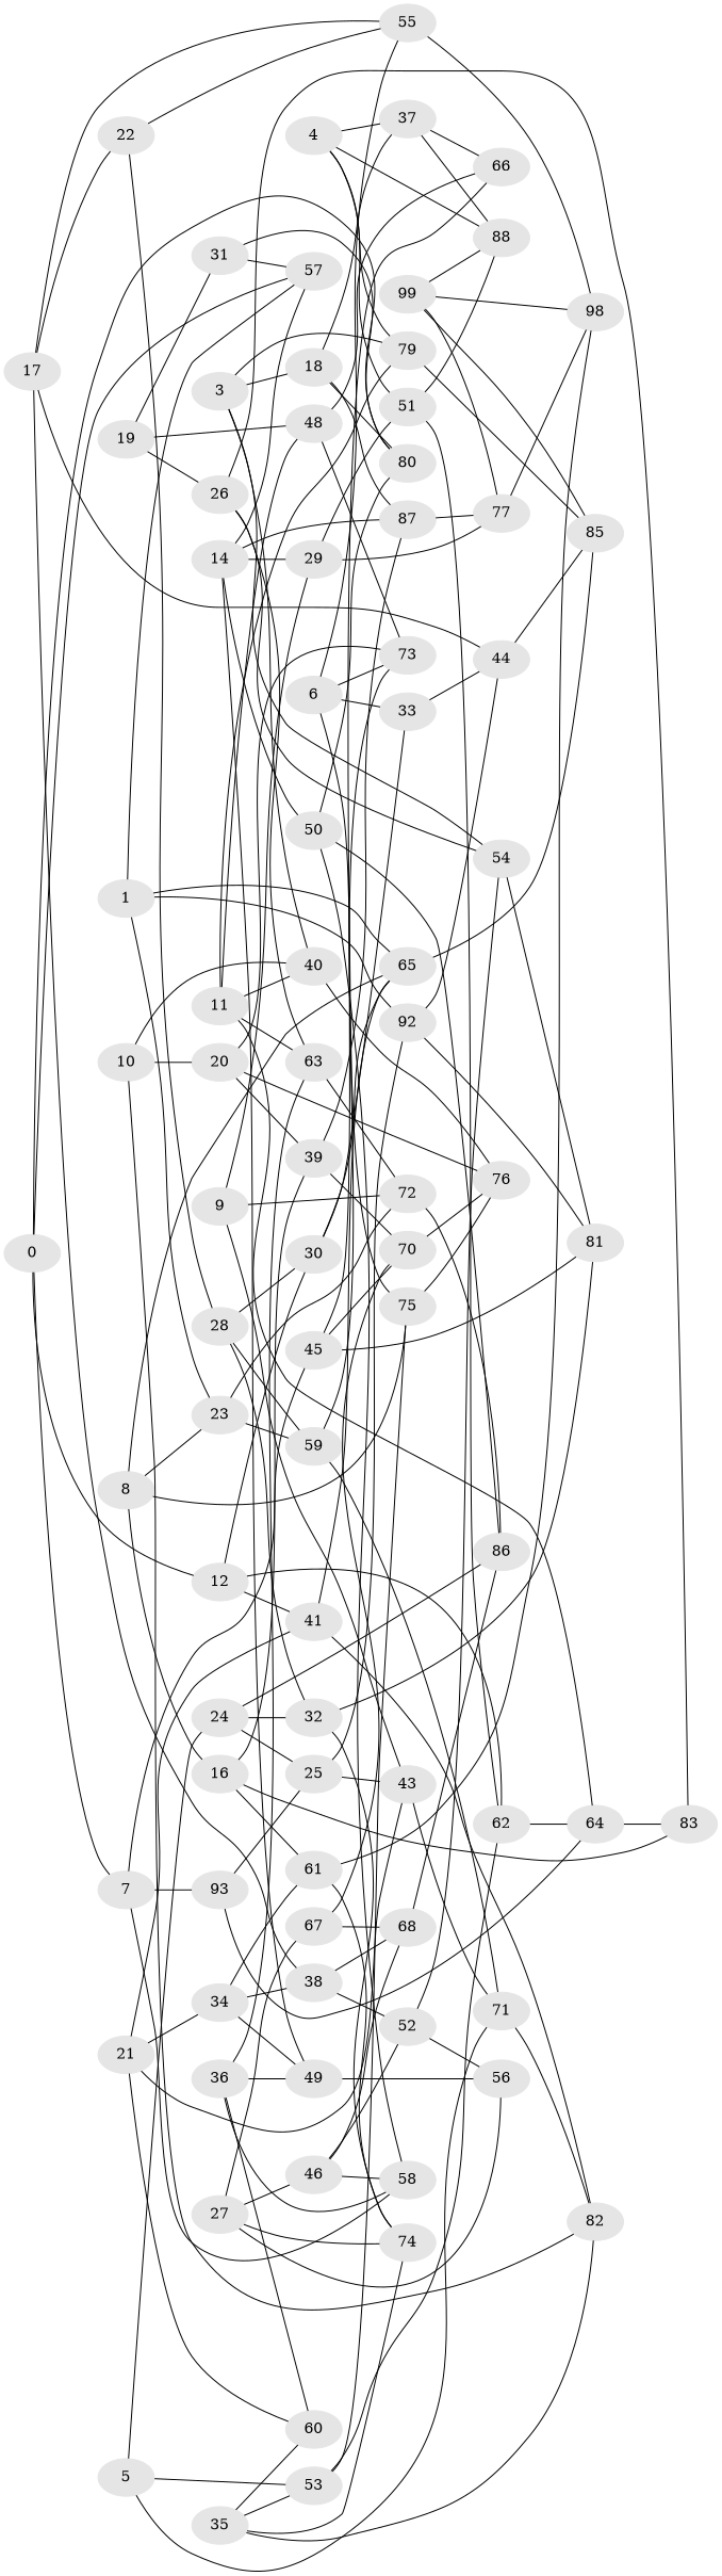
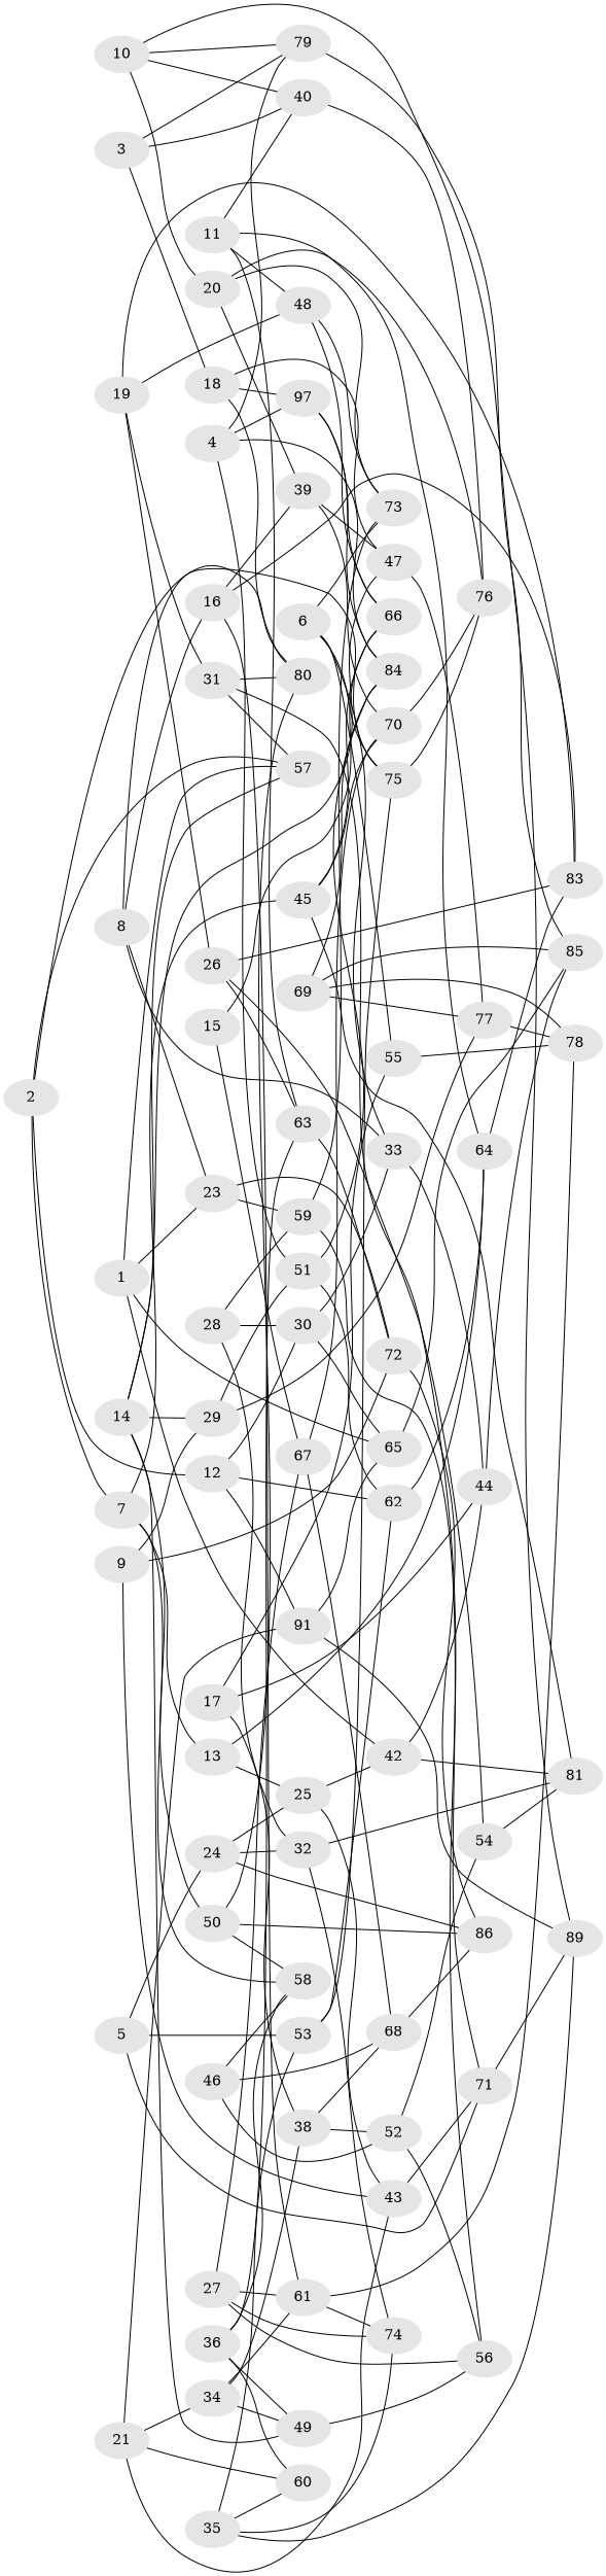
  graph {
    rankdir=LR
    node [color=gray90 style=filled]
    1
    23
-   42 [label=92]
+   42
    57
    65
    72
    59
    44
    81
    85
-   2 [label=0]
+   2
    7
    12
    80
-   13 [label=93]
+   13
    45
    58
    30
-   41
+   41 [label=91]
    62
    3
    18
    40
    54
    79
-   37
-   47 [label=87]
+   37 [label=97]
+   47
    76
    4
    51
-   84 [label=88]
+   84
    66
    5
    24
    53
    71
+   15
    67
    25
    32
    86
    75
-   82
+   82 [label=89]
    6
    33
    55
    73
-   78 [label=98]
+   78
    64
    70
    8
    16
    39
    61
    83
    9
    29
    43
    77
    10
    20
    11
    48
    63
-   22
    28
    14
    49
    50
    56
    68
    74
    17
    38
    52
    19
    26
    31
    21
    60
    34
    27
    46
    35
    36
-   69 [label=99]
+   69
    1 -- 23
    1 -- 42
    1 -- 57
    1 -- 65
    23 -- 72
    23 -- 59
    42 -- 44
    42 -- 81
    65 -- 85
    72 -- 86
    59 -- 71
    59 -- 73
    44 -- 85
    2 -- 57
    2 -- 7
    2 -- 12
    2 -- 80
    7 -- 13
    7 -- 45
    7 -- 58
    12 -- 30
    12 -- 41
    12 -- 62
    13 -- 25
    13 -- 64
    45 -- 81
    45 -- 66
    45 -- 70
    30 -- 65
    30 -- 33
    41 -- 65
    41 -- 82
    62 -- 64
    3 -- 18
    3 -- 40
-   3 -- 54
    3 -- 79
    18 -- 80
    18 -- 37
    18 -- 47
    40 -- 76
    54 -- 81
    79 -- 85
    37 -- 84
    37 -- 66
    47 -- 77
    4 -- 79
    4 -- 37
    4 -- 51
    4 -- 84
    51 -- 62
    51 -- 84
    5 -- 24
    5 -- 53
    5 -- 71
    24 -- 25
    24 -- 32
    24 -- 86
    53 -- 62
    53 -- 75
    71 -- 82
+   15 -- 66
+   15 -- 67
    67 -- 70
    67 -- 68
    25 -- 42
    25 -- 43
    32 -- 81
    32 -- 74
    75 -- 76
    6 -- 75
    6 -- 33
    6 -- 55
    6 -- 73
    33 -- 44
    55 -- 78
    64 -- 83
    70 -- 76
    8 -- 23
    8 -- 75
-   8 -- 65
+   8 -- 33
    8 -- 16
    16 -- 39
    16 -- 61
    16 -- 83
    39 -- 47
    39 -- 70
    61 -- 78
    61 -- 74
    9 -- 72
    9 -- 29
    9 -- 43
    29 -- 51
    29 -- 77
    43 -- 71
    77 -- 78
    10 -- 40
-   11 -- 79
+   10 -- 79
    10 -- 82
    10 -- 20
    20 -- 76
    20 -- 73
    20 -- 39
    11 -- 40
    11 -- 64
    11 -- 48
    11 -- 63
    48 -- 66
    48 -- 73
    63 -- 72
-   22 -- 55
-   22 -- 28
    28 -- 59
    28 -- 30
    28 -- 32
    14 -- 57
    14 -- 47
    14 -- 29
    14 -- 49
    14 -- 50
    49 -- 56
    50 -- 80
    50 -- 58
    50 -- 86
    68 -- 86
    17 -- 44
    17 -- 55
-   17 -- 22
    17 -- 38
    38 -- 68
    38 -- 52
    52 -- 54
    52 -- 56
+   19 -- 83
    19 -- 48
    19 -- 26
    19 -- 31
    26 -- 54
    26 -- 83
    26 -- 63
    31 -- 57
    31 -- 80
+   31 -- 56
    21 -- 41
    21 -- 43
    21 -- 60
    21 -- 34
    34 -- 61
    34 -- 49
    34 -- 38
    27 -- 67
    27 -- 56
    27 -- 74
-   27 -- 46
+   27 -- 61
    46 -- 58
    46 -- 68
    46 -- 52
    35 -- 53
    35 -- 82
    35 -- 74
    35 -- 60
    36 -- 58
    36 -- 63
    36 -- 49
    36 -- 60
    69 -- 85
    69 -- 84
    69 -- 78
    69 -- 77
  }
